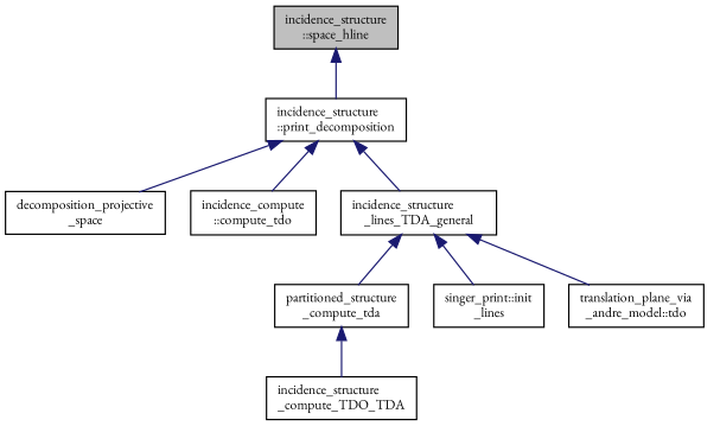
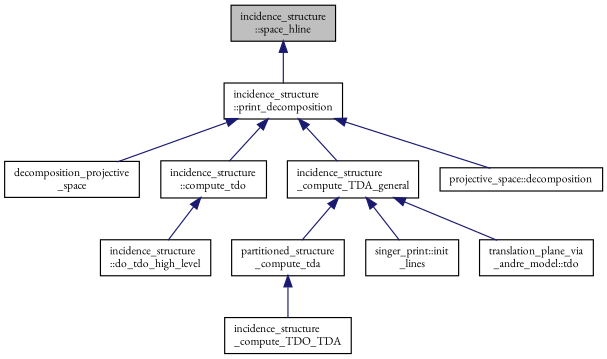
  digraph {
    fontname="EB Garamond"
    rankdir=TB
    node [color=black fillcolor=white fontname="EB Garamond" fontsize=10 shape=record style=filled]
    edge [color=midnightblue dir=back fontname="EB Garamond" fontsize=10 labelfontname=Helvetica labelfontsize=10 style=solid]
    n1 [fillcolor=grey75 fontcolor=black height=0.2 label="incidence_structure\l::space_hline" width=0.4]
    n2 [height=0.2 label="incidence_structure\l::print_decomposition" width=0.4]
    n3 [height=0.2 label="decomposition_projective\l_space" width=0.4]
-   n4 [height=0.2 label="incidence_compute\l::compute_tdo" width=0.4]
-   n5 [height=0.2 label="incidence_structure\l_lines_TDA_general" width=0.4]
+   n4 [height=0.2 label="incidence_structure\l::compute_tdo" width=0.4]
+   n5 [height=0.2 label="incidence_structure\l_compute_TDA_general" width=0.4]
+   n6 [height=0.2 label="projective_space::decomposition" width=0.4]
+   n7 [height=0.2 label="incidence_structure\l::do_tdo_high_level" width=0.4]
    n8 [height=0.2 label="partitioned_structure\l_compute_tda" width=0.4]
    n9 [height=0.2 label="singer_print::init\l_lines" width=0.4]
    n10 [height=0.2 label="translation_plane_via\l_andre_model::tdo" width=0.4]
    n11 [height=0.2 label="incidence_structure\l_compute_TDO_TDA" width=0.4]
    n1 -> n2
    n2 -> n3
    n2 -> n4
    n2 -> n5
+   n2 -> n6
+   n4 -> n7
    n5 -> n8
    n5 -> n9
    n5 -> n10
    n8 -> n11
  }
